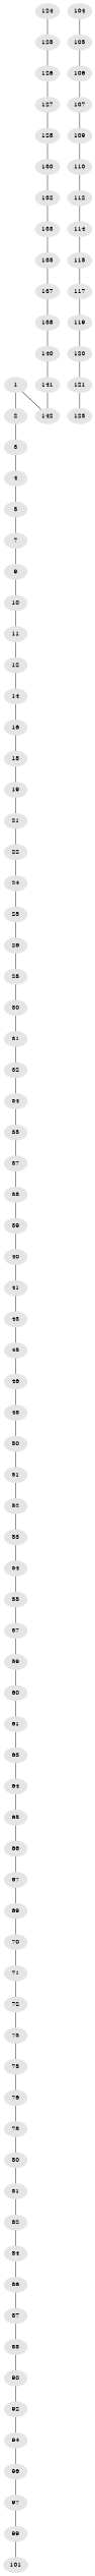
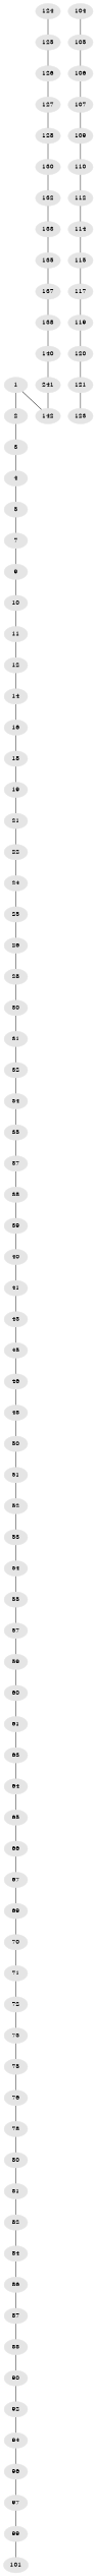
  graph {
    node [color=gray90 style=filled]
    1
    2
    142 [super="+143"]
    3
    4
    5 [super="+6"]
    7 [super="+8"]
    9
    10
    11
    12 [super="+13"]
    14 [super="+15"]
    16 [super="+17"]
    18
    19 [super="+20"]
    21
    22 [super="+23"]
    24
    25
    26 [super="+27"]
    28 [super="+29"]
    30
    31
    32 [super="+33"]
    34
    35 [super="+36"]
    37
    38
    39
    40
    41 [super="+42"]
    43 [super="+44"]
    45
    46 [super="+47"]
    48 [super="+49"]
    50
    51
    52
    53
    54
    55 [super="+56"]
    57 [super="+58"]
    59
    60
    61 [super="+62"]
    63
    64
    65
    66
    67 [super="+68"]
    69
    70
    71
    72
    73 [super="+74"]
    75
    76 [super="+77"]
    78 [super="+79"]
    80
    81
    82 [super="+83"]
    84 [super="+85"]
    86
    87
    88 [super="+89"]
    90 [super="+91"]
    92 [super="+93"]
    94 [super="+95"]
    96
    97 [super="+98"]
    99 [super="+100"]
    101 [super="+102"]
    104
    105
    106
    107 [super="+108"]
    109
    110 [super="+111"]
    112 [super="+113"]
    114
    115 [super="+116"]
    117 [super="+118"]
    119
    120
    121 [super="+122"]
    123
    124
    125
    126
    127
    128 [super="+129"]
    130 [super="+131"]
    132
    133 [super="+134"]
    135 [super="+136"]
    137
    138 [super="+139"]
    140
-   141
+   141 [label=241]
    1 -- 2
    1 -- 142
    2 -- 3
    3 -- 4
    4 -- 5
    5 -- 7
    7 -- 9
    9 -- 10
    10 -- 11
    11 -- 12
    12 -- 14
    14 -- 16
    16 -- 18
    18 -- 19
    19 -- 21
    21 -- 22
    22 -- 24
    24 -- 25
    25 -- 26
    26 -- 28
    28 -- 30
    30 -- 31
    31 -- 32
    32 -- 34
    34 -- 35
    35 -- 37
    37 -- 38
    38 -- 39
    39 -- 40
    40 -- 41
    41 -- 43
    43 -- 45
    45 -- 46
    46 -- 48
    48 -- 50
    50 -- 51
    51 -- 52
    52 -- 53
    53 -- 54
    54 -- 55
    55 -- 57
    57 -- 59
    59 -- 60
    60 -- 61
    61 -- 63
    63 -- 64
    64 -- 65
    65 -- 66
    66 -- 67
    67 -- 69
    69 -- 70
    70 -- 71
    71 -- 72
    72 -- 73
    73 -- 75
    75 -- 76
    76 -- 78
    78 -- 80
    80 -- 81
    81 -- 82
    82 -- 84
    84 -- 86
    86 -- 87
    87 -- 88
    88 -- 90
    90 -- 92
    92 -- 94
    94 -- 96
    96 -- 97
    97 -- 99
    99 -- 101
    104 -- 105
    105 -- 106
    106 -- 107
    107 -- 109
    109 -- 110
    110 -- 112
    112 -- 114
    114 -- 115
    115 -- 117
    117 -- 119
    119 -- 120
    120 -- 121
    121 -- 123
    124 -- 125
    125 -- 126
    126 -- 127
    127 -- 128
    128 -- 130
    130 -- 132
    132 -- 133
    133 -- 135
    135 -- 137
    137 -- 138
    138 -- 140
    140 -- 141
    141 -- 142
  }
